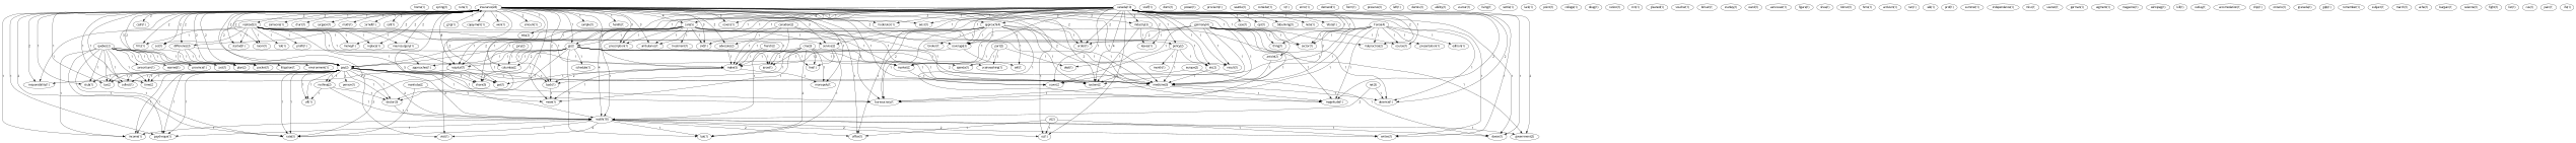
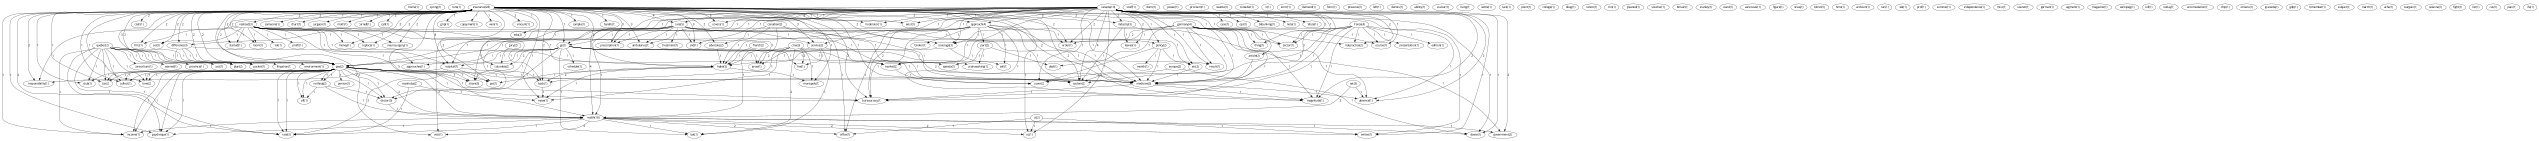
  digraph {
    fontname="Open Sans"
    node [fontname="Open Sans"]
    edge [fontname="Open Sans"]
    n1 [label="home(1)"]
    n2 [label="spring(1)"]
    n3 [label="runs(1)"]
    n4 [label="insurance(28)"]
    n5 [label="pay(2)"]
    n6 [label="plan(2)"]
    n7 [label="someone(1)"]
    n8 [label="approach(4)"]
    n9 [label="chart(1)"]
    n10 [label="surgeon(1)"]
    n11 [label="math(1)"]
    n12 [label="moderator(1)"]
    n13 [label="cornell(1)"]
    n14 [label="call(1)"]
    n15 [label="realized(3)"]
    n16 [label="care(5)"]
    n17 [label="go(3)"]
    n18 [label="set(1)"]
    n19 [label="started(1)"]
    n20 [label="prescription(1)"]
    n21 [label="difference(3)"]
    n22 [label="grip(1)"]
    n23 [label="edu(2)"]
    n24 [label="copayment(1)"]
    n25 [label="pocket(1)"]
    n26 [label="stub(1)"]
    n27 [label="won(1)"]
    n28 [label="tax(2)"]
    n29 [label="amount(1)"]
    n30 [label="exist(1)"]
    n31 [label="room(1)"]
    n32 [label="money(1)"]
    n33 [label="advocate(2)"]
    n34 [label="order(1)"]
    n35 [label="collect(1)"]
    n36 [label="time(2)"]
    n37 [label="ambulance(1)"]
    n38 [label="end(1)"]
    n39 [label="hospital(7)"]
    n40 [label="neurosurgery(1)"]
    n41 [label="industry(3)"]
    n42 [label="sample(1)"]
    n43 [label="replace(1)"]
    n44 [label="system(2)"]
    n45 [label="harelb(1)"]
    n46 [label="service(2)"]
    n47 [label="responsibility(1)"]
    n48 [label="sector(1)"]
    n49 [label="coverage(3)"]
    n50 [label="medicine(3)"]
    n51 [label="magnitude(1)"]
    n52 [label="bureaucracy(1)"]
    n53 [label="fritz(1)"]
    n54 [label="cover(2)"]
    n55 [label="health(18)"]
    n56 [label="make(5)"]
    n57 [label="visit(1)"]
    n58 [label="monopoly(1)"]
    n59 [label="back(1)"]
    n60 [label="cash(1)"]
    n61 [label="income(1)"]
    n62 [label="pat(1)"]
    n63 [label="paycheque(1)"]
    n64 [label="doesn(1)"]
    n65 [label="covers(1)"]
    n66 [label="move(1)"]
    n67 [label="writes(1)"]
    n68 [label="office(1)"]
    n69 [label="co(1)"]
    n70 [label="rate(3)"]
    n71 [label="person(1)"]
    n72 [label="nothing(2)"]
    n73 [label="share(5)"]
    n74 [label="bill(1)"]
    n75 [label="doctor(3)"]
    n76 [label="market(2)"]
    n77 [label="broker(1)"]
    n78 [label="sell(1)"]
    n79 [label="risk(1)"]
    n80 [label="profit(1)"]
    n81 [label="approaches(1)"]
    n82 [label="grow(1)"]
    n83 [label="policy(2)"]
    n84 [label="etc(2)"]
    n85 [label="treatment(1)"]
    n86 [label="result(1)"]
    n87 [label="schedule(1)"]
    n88 [label="fee(1)"]
    n89 [label="columbia(2)"]
    n90 [label="bat(1)"]
    n91 [label="litigation(1)"]
    n92 [label="environment(1)"]
    n93 [label="leaves(1)"]
    n94 [label="government(2)"]
    n95 [label="absence(1)"]
    n96 [label="month(1)"]
    n97 [label="stuff(1)"]
    n98 [label="quebec(2)"]
    n99 [label="consortium(1)"]
    n100 [label="warned(1)"]
    n101 [label="province(1)"]
    n102 [label="cost(1)"]
    n103 [label="domi(1)"]
    n104 [label="power(1)"]
    n105 [label="proclaim(1)"]
    n106 [label="seattle(1)"]
    n107 [label="canada(10)"]
    n108 [label="case(1)"]
    n109 [label="opt(1)"]
    n110 [label="article(2)"]
    n111 [label="debunking(1)"]
    n112 [label="note(1)"]
    n113 [label="thing(1)"]
    n114 [label="refute(1)"]
    n115 [label="malpractice(2)"]
    n116 [label="course(1)"]
    n117 [label="consider(1)"]
    n118 [label="cc(1)"]
    n119 [label="error(1)"]
    n120 [label="demand(1)"]
    n121 [label="form(1)"]
    n122 [label="preserve(1)"]
    n123 [label="left(1)"]
    n124 [label="dennis(1)"]
    n125 [label="ability(1)"]
    n126 [label="scarcer(1)"]
    n127 [label="living(1)"]
    n128 [label="settle(1)"]
    n129 [label="lack(1)"]
    n130 [label="point(1)"]
    n131 [label="college(1)"]
    n132 [label="doug(1)"]
    n133 [label="ration(1)"]
    n134 [label="cnn(1)"]
    n135 [label="part(2)"]
    n136 [label="deal(1)"]
    n137 [label="agenda(1)"]
    n138 [label="brainwashing(1)"]
    n139 [label="gleaned(1)"]
    n140 [label="voucher(1)"]
    n141 [label="britain(1)"]
    n142 [label="canadian(2)"]
    n143 [label="stanley(1)"]
    n144 [label="ward(1)"]
    n145 [label="vancouver(1)"]
    n146 [label="germany(4)"]
    n147 [label="figure(1)"]
    n148 [label="shea(1)"]
    n149 [label="bitnet(1)"]
    n150 [label="hmo(1)"]
    n151 [label="activism(1)"]
    n152 [label="run(1)"]
    n153 [label="talk(1)"]
    n154 [label="prof(1)"]
    n155 [label="summer(1)"]
    n156 [label="independance(1)"]
    n157 [label="misc(1)"]
    n158 [label="europe(2)"]
    n159 [label="usenet(1)"]
    n160 [label="german(1)"]
    n161 [label="segment(1)"]
    n162 [label="france(4)"]
    n163 [label="presentation(1)"]
    n164 [label="edition(1)"]
    n165 [label="magazine(1)"]
    n166 [label="winnipeg(1)"]
    n167 [label="kill(1)"]
    n168 [label="gary(2)"]
    n169 [label="outlay(1)"]
    n170 [label="accomodation(1)"]
    n171 [label="cma(3)"]
    n172 [label="ohip(1)"]
    n173 [label="ontario(1)"]
    n174 [label="granada(1)"]
    n175 [label="nyt(3)"]
    n176 [label="gdp(1)"]
    n177 [label="french(3)"]
    n178 [label="remember(1)"]
    n179 [label="subject(1)"]
    n180 [label="march(1)"]
    n181 [label="ache(1)"]
    n182 [label="bargain(1)"]
    n183 [label="selanne(1)"]
    n184 [label="fight(1)"]
    n185 [label="manitoba(2)"]
    n186 [label="pt(2)"]
    n187 [label="list(1)"]
    n188 [label="cus(1)"]
    n189 [label="pain(1)"]
    n190 [label="life(1)"]
    n4 -> n5 [label=2]
    n4 -> n5 [label=2]
    n4 -> n6 [label=3]
    n4 -> n7 [label=2]
    n4 -> n8 [label=2]
    n4 -> n9 [label=1]
    n4 -> n10 [label=1]
    n4 -> n11 [label=1]
    n4 -> n12 [label=1]
    n4 -> n13 [label=1]
    n4 -> n14 [label=2]
    n4 -> n15 [label=2]
    n4 -> n16 [label=4]
    n4 -> n17 [label=1]
    n4 -> n18 [label=2]
    n4 -> n19 [label=2]
    n4 -> n20 [label=3]
    n4 -> n21 [label=2]
-   n22 -> n4 [label=1]
+   n4 -> n22 [label=1]
    n4 -> n23 [label=1]
    n4 -> n24 [label=1]
    n4 -> n25 [label=2]
    n4 -> n26 [label=1]
    n4 -> n27 [label=1]
    n4 -> n28 [label=1]
    n4 -> n29 [label=2]
    n4 -> n30 [label=1]
    n4 -> n31 [label=2]
    n4 -> n32 [label=2]
    n4 -> n33 [label=2]
    n4 -> n34 [label=2]
    n4 -> n35 [label=1]
    n4 -> n36 [label=1]
    n4 -> n37 [label=3]
    n4 -> n38 [label=3]
    n4 -> n39 [label=8]
    n4 -> n40 [label=2]
    n4 -> n41 [label=2]
    n4 -> n42 [label=1]
    n4 -> n43 [label=2]
    n4 -> n44 [label=2]
    n4 -> n45 [label=1]
    n4 -> n46 [label=3]
    n4 -> n47 [label=2]
    n4 -> n48 [label=1]
    n4 -> n49 [label=2]
    n4 -> n50 [label=1]
    n4 -> n51 [label=2]
    n4 -> n52 [label=2]
    n4 -> n53 [label=2]
    n4 -> n54 [label=1]
    n4 -> n55 [label=5]
    n4 -> n56 [label=2]
    n4 -> n57 [label=1]
    n4 -> n58 [label=1]
    n4 -> n59 [label=2]
    n4 -> n60 [label=2]
    n4 -> n61 [label=1]
    n4 -> n62 [label=2]
    n4 -> n63 [label=1]
    n4 -> n64 [label=1]
    n4 -> n65 [label=5]
    n4 -> n66 [label=1]
    n4 -> n67 [label=1]
    n4 -> n68 [label=1]
    n4 -> n69 [label=1]
    n4 -> n70 [label=2]
    n5 -> n26 [label=1]
    n5 -> n28 [label=1]
    n5 -> n28 [label=1]
    n5 -> n35 [label=1]
    n5 -> n35 [label=1]
    n5 -> n36 [label=1]
    n5 -> n36 [label=1]
    n5 -> n44 [label=1]
    n5 -> n44 [label=1]
    n5 -> n52 [label=1]
    n5 -> n52 [label=1]
    n5 -> n55 [label=2]
    n5 -> n55 [label=2]
    n5 -> n61 [label=1]
    n5 -> n61 [label=1]
    n5 -> n63 [label=1]
    n5 -> n63 [label=1]
    n5 -> n70 [label=1]
    n5 -> n70 [label=1]
    n5 -> n71 [label=1]
    n5 -> n72 [label=1]
    n5 -> n72 [label=1]
    n5 -> n73 [label=1]
    n5 -> n73 [label=1]
    n5 -> n74 [label=1]
    n5 -> n74 [label=1]
    n5 -> n75 [label=1]
    n5 -> n75 [label=1]
    n8 -> n5 [label=1]
    n8 -> n21 [label=1]
    n8 -> n34 [label=1]
    n8 -> n44 [label=1]
-   n8 -> n49 [label=1]
+   n8 -> n135 [label=1]
    n8 -> n50 [label=1]
    n8 -> n51 [label=1]
    n8 -> n52 [label=1]
    n8 -> n56 [label=1]
    n8 -> n76 [label=1]
    n8 -> n77 [label=1]
    n8 -> n78 [label=1]
    n15 -> n18 [label=1]
    n15 -> n19 [label=1]
    n15 -> n31 [label=1]
    n15 -> n32 [label=1]
    n15 -> n39 [label=1]
    n15 -> n40 [label=1]
    n15 -> n43 [label=1]
    n15 -> n47 [label=1]
    n15 -> n50 [label=1]
    n15 -> n53 [label=1]
    n15 -> n56 [label=1]
    n15 -> n59 [label=1]
    n15 -> n62 [label=1]
    n15 -> n79 [label=1]
    n15 -> n80 [label=1]
    n15 -> n81 [label=1]
    n15 -> n82 [label=1]
    n16 -> n5 [label=1]
    n16 -> n17 [label=1]
    n16 -> n20 [label=1]
    n16 -> n37 [label=1]
    n16 -> n38 [label=1]
-   n16 -> n39 [label=2]
    n16 -> n46 [label=1]
    n16 -> n50 [label=1]
    n16 -> n55 [label=1]
    n16 -> n73 [label=1]
    n16 -> n75 [label=1]
    n16 -> n83 [label=1]
    n16 -> n84 [label=1]
    n16 -> n85 [label=1]
    n17 -> n5 [label=1]
    n17 -> n39 [label=1]
    n17 -> n50 [label=1]
    n17 -> n73 [label=1]
    n17 -> n75 [label=1]
    n17 -> n76 [label=1]
    n17 -> n81 [label=1]
    n17 -> n82 [label=1]
    n17 -> n86 [label=1]
    n17 -> n87 [label=1]
    n17 -> n88 [label=1]
    n17 -> n89 [label=2]
    n17 -> n90 [label=1]
    n21 -> n25 [label=1]
    n21 -> n76 [label=1]
    n21 -> n91 [label=1]
    n21 -> n92 [label=1]
    n23 -> n89 [label=1]
    n33 -> n56 [label=1]
    n39 -> n47 [label=1]
    n39 -> n59 [label=1]
    n39 -> n62 [label=1]
    n39 -> n70 [label=3]
    n41 -> n44 [label=1]
    n41 -> n93 [label=1]
    n41 -> n94 [label=1]
    n46 -> n50 [label=1]
    n46 -> n82 [label=1]
    n46 -> n88 [label=1]
    n46 -> n90 [label=1]
    n49 -> n56 [label=1]
    n49 -> n78 [label=1]
    n50 -> n51 [label=1]
    n50 -> n52 [label=1]
    n50 -> n95 [label=1]
    n55 -> n57 [label=2]
    n55 -> n61 [label=1]
    n55 -> n63 [label=1]
    n55 -> n64 [label=1]
    n55 -> n67 [label=2]
    n55 -> n68 [label=2]
    n55 -> n69 [label=2]
    n55 -> n70 [label=1]
    n55 -> n90 [label=1]
    n55 -> n94 [label=1]
    n56 -> n58 [label=1]
    n56 -> n59 [label=2]
    n56 -> n62 [label=1]
    n56 -> n66 [label=1]
    n59 -> n66 [label=1]
    n72 -> n55 [label=1]
    n72 -> n74 [label=1]
    n72 -> n75 [label=1]
    n75 -> n55 [label=1]
    n76 -> n54 [label=1]
    n83 -> n50 [label=1]
    n83 -> n54 [label=1]
    n83 -> n84 [label=1]
    n83 -> n96 [label=1]
    n84 -> n50 [label=1]
    n98 -> n5 [label=1]
    n98 -> n5 [label=1]
    n98 -> n6 [label=1]
    n98 -> n26 [label=1]
    n98 -> n28 [label=1]
    n98 -> n35 [label=1]
    n98 -> n36 [label=1]
    n98 -> n61 [label=1]
    n98 -> n63 [label=1]
    n98 -> n70 [label=1]
    n98 -> n99 [label=1]
    n98 -> n100 [label=1]
    n98 -> n101 [label=1]
    n98 -> n102 [label=1]
    n107 -> n5 [label=2]
    n107 -> n8 [label=3]
    n107 -> n12 [label=1]
    n107 -> n16 [label=3]
    n107 -> n17 [label=1]
    n107 -> n20 [label=1]
    n107 -> n30 [label=1]
    n107 -> n34 [label=2]
    n107 -> n37 [label=1]
    n107 -> n38 [label=1]
    n107 -> n39 [label=1]
    n107 -> n41 [label=2]
    n107 -> n44 [label=4]
    n107 -> n46 [label=1]
    n107 -> n48 [label=1]
    n107 -> n49 [label=1]
    n107 -> n50 [label=3]
    n107 -> n51 [label=2]
    n107 -> n52 [label=2]
    n107 -> n54 [label=1]
    n107 -> n55 [label=4]
    n107 -> n57 [label=1]
    n107 -> n64 [label=1]
    n107 -> n65 [label=1]
    n107 -> n67 [label=1]
    n107 -> n68 [label=1]
    n107 -> n69 [label=1]
    n107 -> n76 [label=1]
    n107 -> n83 [label=1]
    n107 -> n84 [label=1]
    n107 -> n86 [label=1]
    n107 -> n93 [label=2]
    n107 -> n94 [label=2]
    n107 -> n95 [label=2]
    n107 -> n108 [label=1]
    n107 -> n109 [label=1]
    n107 -> n110 [label=1]
    n107 -> n111 [label=1]
    n107 -> n112 [label=1]
    n107 -> n113 [label=1]
    n107 -> n114 [label=1]
    n107 -> n115 [label=2]
    n107 -> n116 [label=1]
    n110 -> n50 [label=1]
    n135 -> n136 [label=1]
    n135 -> n137 [label=1]
    n135 -> n138 [label=1]
    n142 -> n33 [label=1]
    n142 -> n55 [label=1]
    n142 -> n56 [label=1]
    n142 -> n137 [label=1]
    n142 -> n138 [label=1]
    n146 -> n34 [label=1]
    n146 -> n44 [label=1]
    n146 -> n48 [label=1]
    n146 -> n49 [label=1]
    n146 -> n50 [label=1]
    n146 -> n51 [label=1]
    n146 -> n52 [label=1]
    n146 -> n86 [label=1]
    n146 -> n95 [label=1]
    n146 -> n113 [label=1]
    n146 -> n115 [label=1]
    n146 -> n116 [label=1]
    n146 -> n136 [label=1]
    n158 -> n54 [label=1]
    n158 -> n64 [label=1]
    n162 -> n44 [label=1]
    n162 -> n48 [label=1]
    n162 -> n49 [label=2]
    n162 -> n50 [label=1]
    n162 -> n51 [label=1]
    n162 -> n52 [label=1]
    n162 -> n95 [label=1]
    n162 -> n115 [label=1]
    n162 -> n116 [label=1]
    n162 -> n163 [label=1]
    n162 -> n164 [label=1]
    n168 -> n89 [label=1]
    n171 -> n50 [label=2]
    n171 -> n56 [label=1]
    n171 -> n58 [label=1]
    n171 -> n59 [label=1]
    n171 -> n66 [label=1]
    n171 -> n82 [label=2]
    n171 -> n88 [label=2]
    n171 -> n90 [label=2]
    n175 -> n55 [label=2]
    n175 -> n95 [label=1]
    n177 -> n56 [label=1]
    n185 -> n66 [label=1]
    n185 -> n70 [label=1]
    n186 -> n67 [label=1]
    n186 -> n68 [label=1]
    n186 -> n69 [label=1]
  }
